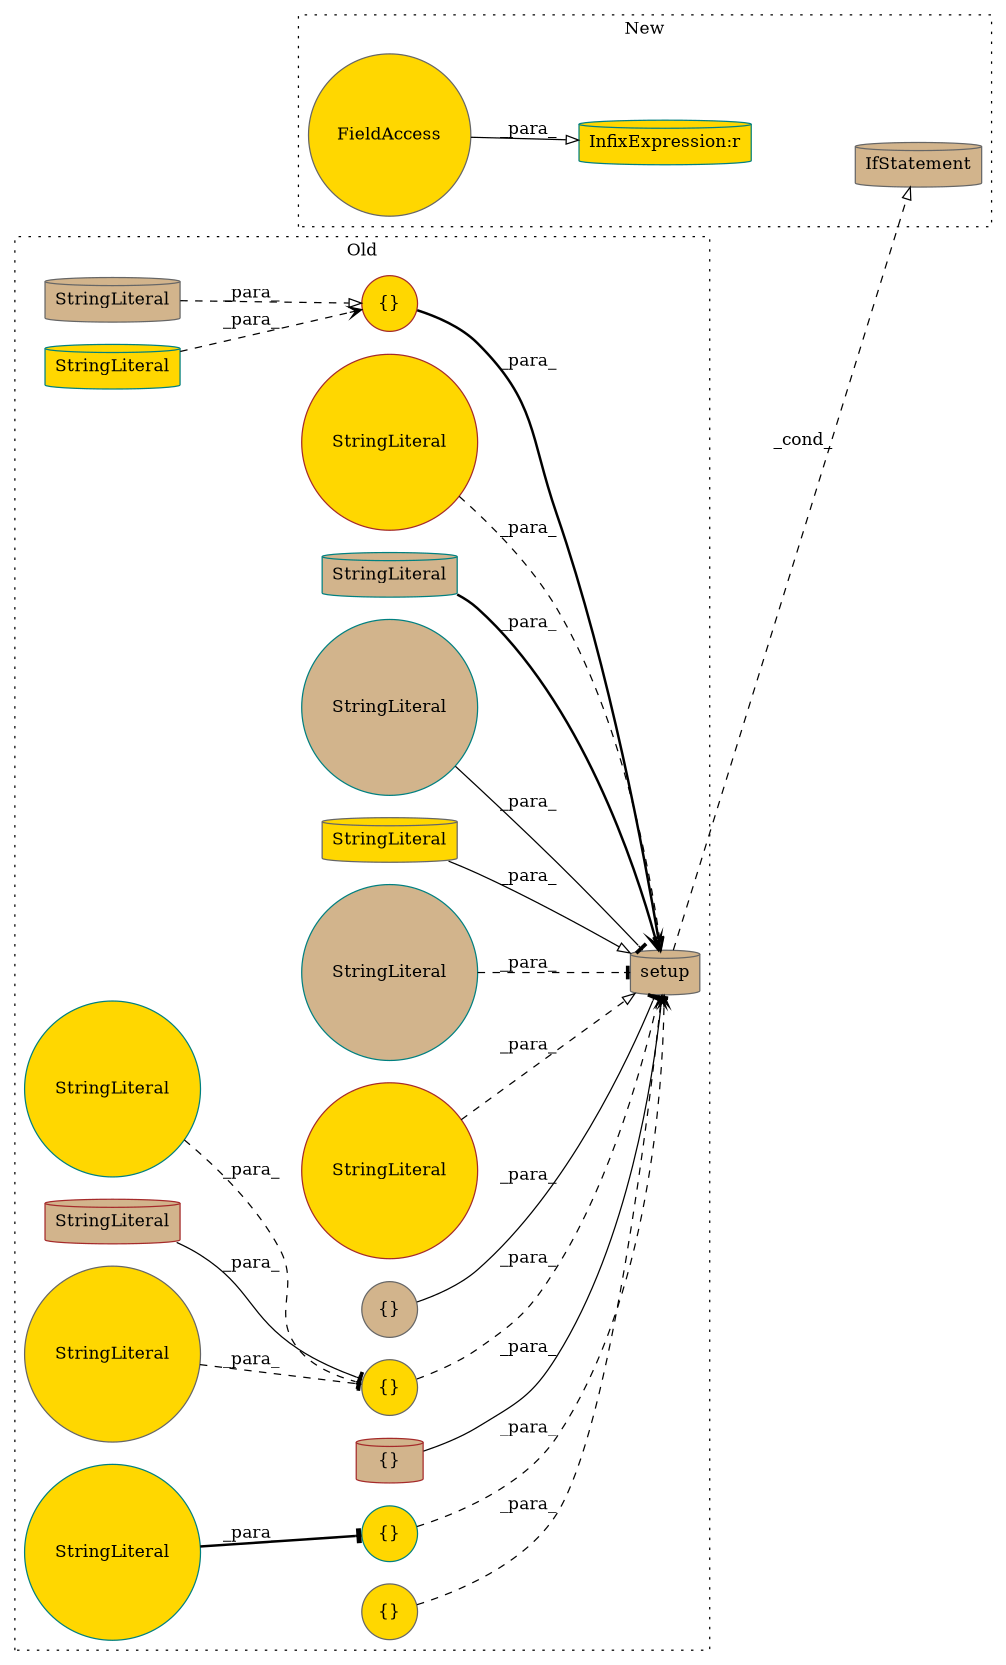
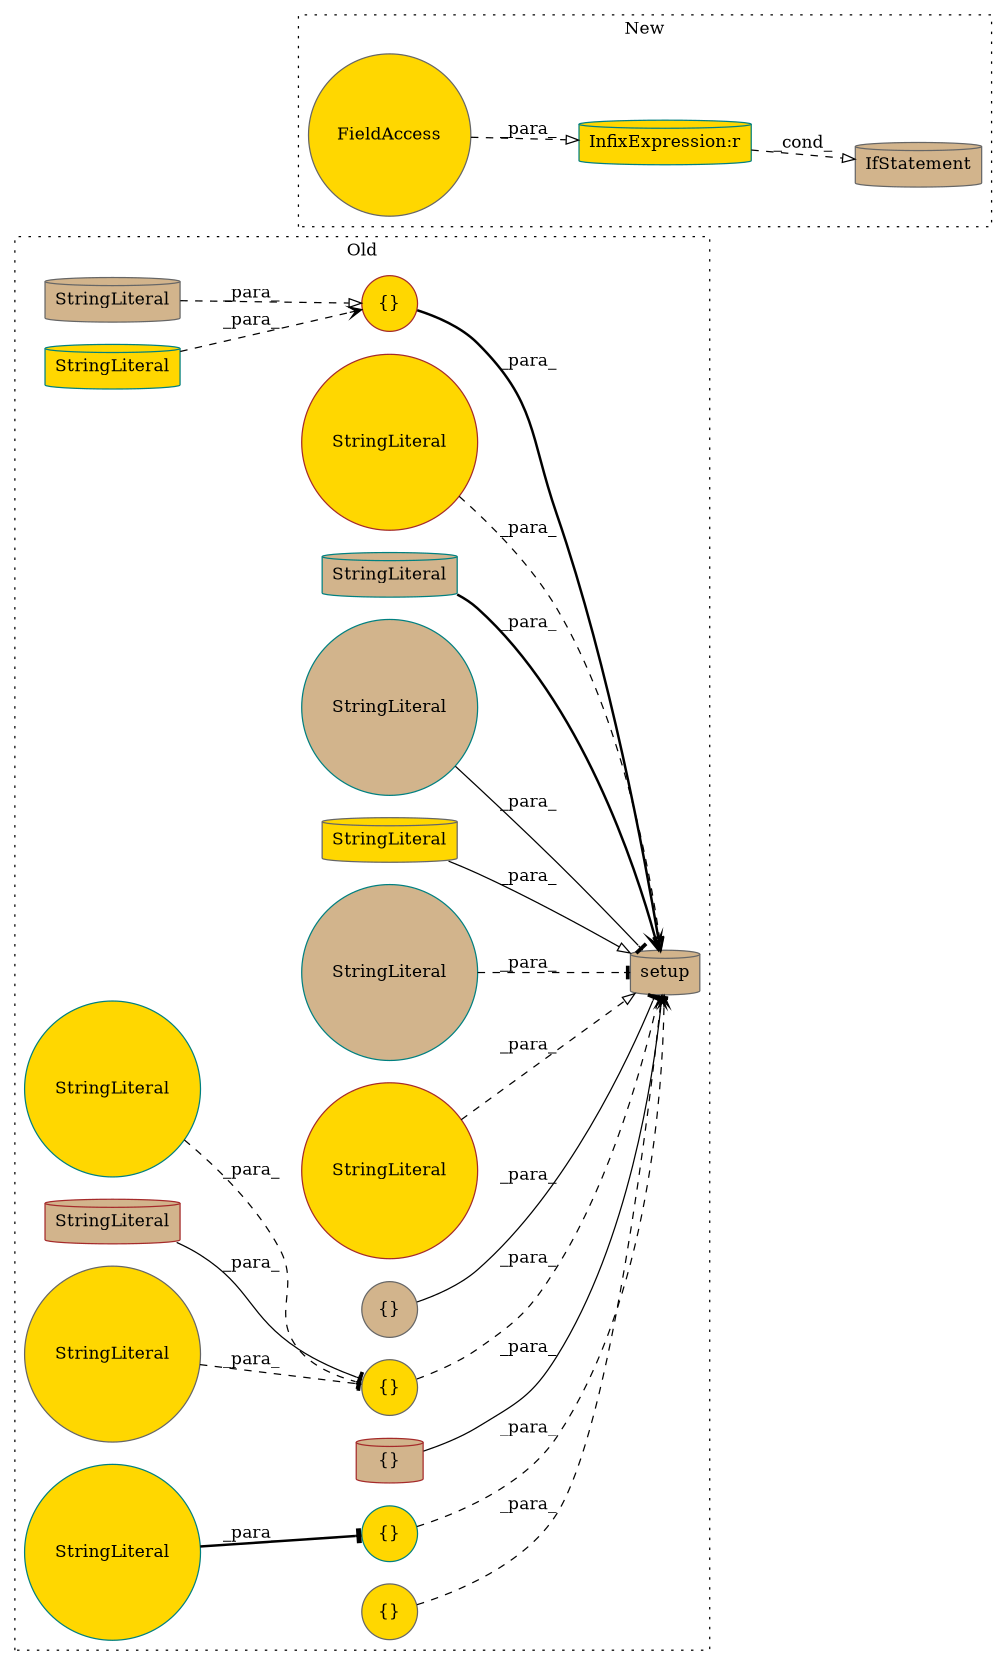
  digraph {
    rankdir=LR
    node [a=45 color=gray40 fillcolor=gold l="1,1" shape=circle style=filled]
    edge [arrowhead=tee style=dashed]
    n1 [a=32 fillcolor=tan l="6,1" label=setup s="660,1316" shape=cylinder]
    n2 [a=4 color=brown label="{}" s="629,651"]
    n3 [fillcolor=tan l=15 label=StringLiteral s=636 shape=cylinder]
    n4 [color=teal l=5 label=StringLiteral s=630 shape=cylinder]
    n5 [a=4 label="{}" s="827,934"]
    n6 [color=brown l=20 label=StringLiteral s=684]
    n7 [color=teal fillcolor=tan l=7 label=StringLiteral s=676 shape=cylinder]
    n8 [color=teal fillcolor=tan l=9 label=StringLiteral s=666]
    n9 [l=25 label=StringLiteral s=705 shape=cylinder]
    n10 [color=teal fillcolor=tan l=37 label=StringLiteral s=731]
    n11 [color=brown l=28 label=StringLiteral s=769]
    n12 [a=4 fillcolor=tan label="{}" s="1259,1279"]
    n13 [color=teal l=13 label=StringLiteral s=855]
    n14 [a=4 color=teal label="{}" s="502,524"]
    n15 [color=brown fillcolor=tan l=11 label=StringLiteral s=828 shape=cylinder]
    n16 [l=14 label=StringLiteral s=840]
    n17 [a=4 color=brown fillcolor=tan label="{}" s="949,987" shape=cylinder]
    n18 [color=teal l=15 label=StringLiteral s=509]
    n19 [a=4 label="{}" s="1001,1236"]
    n20 [a=25 fillcolor=tan l="4,2" label=IfStatement s="258,285" shape=cylinder]
    n21 [a=27 color=teal l=4 label="InfixExpression:r" s=274 shape=cylinder]
    n22 [a=22 l=3 label=FieldAccess s=262]
    subgraph cluster_1 {
      label=Old
      style=dotted
      n1
      n2
      n3
      n4
      n5
      n6
      n7
      n8
      n9
      n10
      n11
      n12
      n13
      n14
      n15
      n16
      n17
      n18
      n19
    }
    subgraph cluster_2 {
      label=New
      style=dotted
      n20
      n21
      n22
    }
    n2 -> n1 [arrowhead=onormal label=_para_ style=bold]
    n3 -> n2 [arrowhead=onormal label=_para_]
    n4 -> n2 [arrowhead=vee label=_para_]
    n5 -> n1 [label=_para_]
    n6 -> n1 [arrowhead=onormal label=_para_]
    n7 -> n1 [arrowhead=vee label=_para_ style=bold]
    n8 -> n1 [label=_para_ style=solid]
    n9 -> n1 [arrowhead=onormal label=_para_ style=solid]
    n10 -> n1 [label=_para_]
    n11 -> n1 [arrowhead=onormal label=_para_]
    n12 -> n1 [label=_para_ style=solid]
    n13 -> n5 [label=_para_]
    n14 -> n1 [arrowhead=vee label=_para_]
    n15 -> n5 [label=_para_ style=solid]
    n16 -> n5 [label=_para_]
    n17 -> n1 [arrowhead=vee label=_para_ style=solid]
    n18 -> n14 [label=_para_ style=bold]
    n19 -> n1 [label=_para_]
-   n1 -> n20 [arrowhead=onormal label=_cond_]
-   n22 -> n21 [arrowhead=onormal label=_para_ style=solid]
+   n21 -> n20 [arrowhead=onormal label=_cond_]
+   n22 -> n21 [arrowhead=onormal label=_para_]
  }
